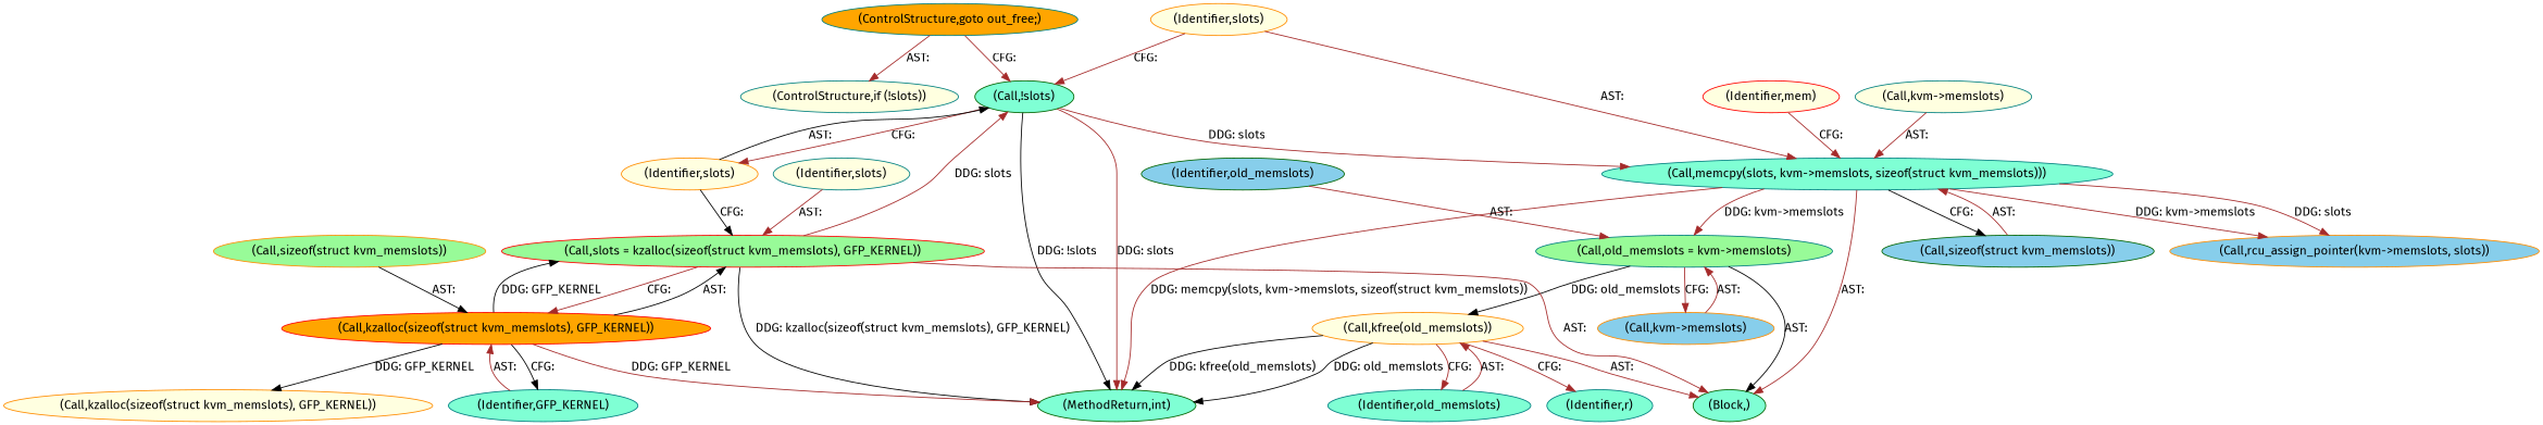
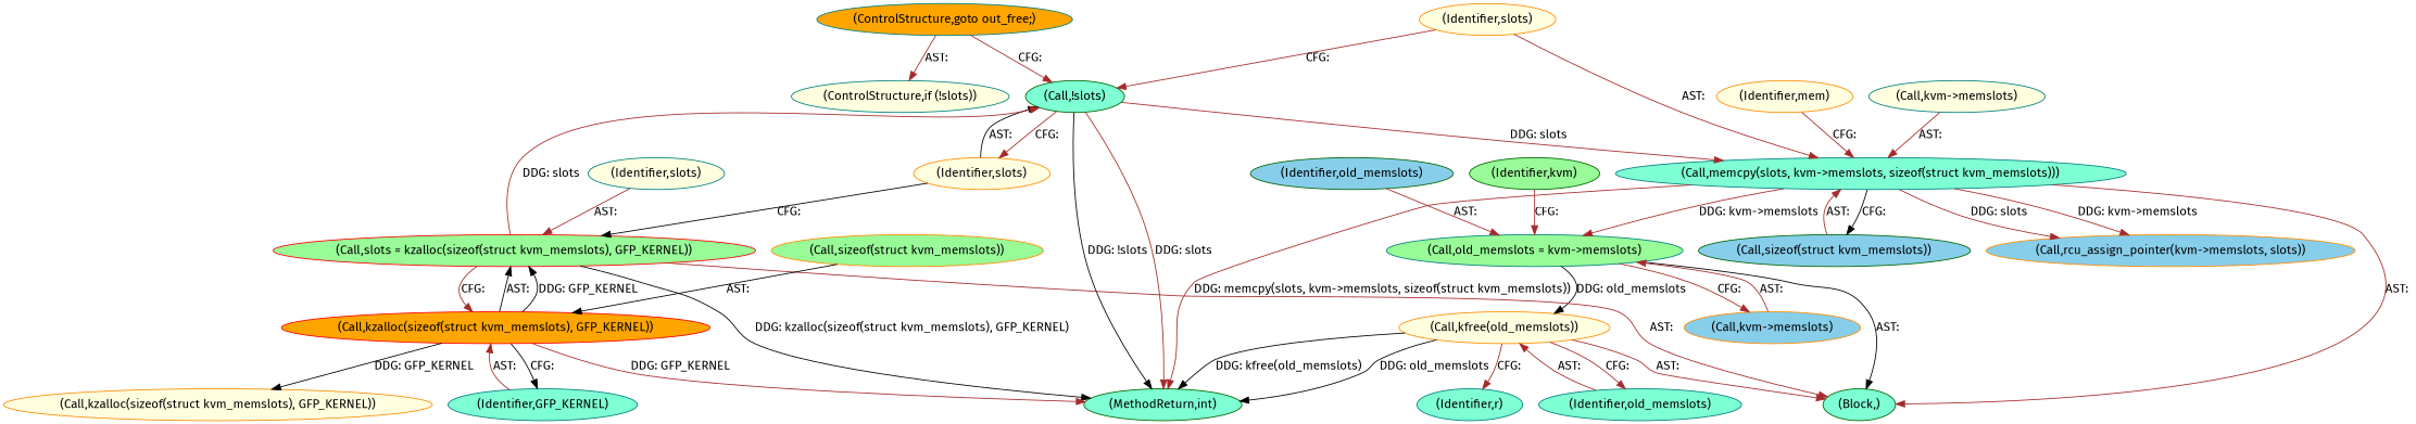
  digraph {
    fontname="Fira Sans"
    node [color=teal fillcolor=lightyellow fontname="Fira Sans" style=filled]
    edge [color=brown fontname="Fira Sans"]
    n1 [color=darkorange label="(Call,kfree(old_memslots))"]
    n2 [fillcolor=aquamarine label="(Identifier,old_memslots)"]
    n3 [color=darkgreen fillcolor=aquamarine label="(Block,)"]
    n4 [color=darkgreen fillcolor=aquamarine label="(MethodReturn,int)"]
    n5 [fillcolor=aquamarine label="(Identifier,r)"]
    n6 [fillcolor=palegreen label="(Call,old_memslots = kvm->memslots)"]
    n7 [color=darkorange fillcolor=skyblue label="(Call,kvm->memslots)"]
    n8 [fillcolor=aquamarine label="(Call,memcpy(slots, kvm->memslots, sizeof(struct kvm_memslots)))"]
    n9 [color=darkgreen fillcolor=skyblue label="(Call,sizeof(struct kvm_memslots))"]
    n10 [color=darkorange fillcolor=skyblue label="(Call,rcu_assign_pointer(kvm->memslots, slots))"]
    n11 [color=darkgreen fillcolor=aquamarine label="(Call,!slots)"]
    n12 [color=darkorange label="(Identifier,slots)"]
    n13 [label="(ControlStructure,if (!slots))"]
    n14 [color=red fillcolor=palegreen label="(Call,slots = kzalloc(sizeof(struct kvm_memslots), GFP_KERNEL))"]
    n15 [color=red fillcolor=orange label="(Call,kzalloc(sizeof(struct kvm_memslots), GFP_KERNEL))"]
    n16 [fillcolor=aquamarine label="(Identifier,GFP_KERNEL)"]
    n17 [color=darkorange label="(Call,kzalloc(sizeof(struct kvm_memslots), GFP_KERNEL))"]
    n18 [fillcolor=orange label="(ControlStructure,goto out_free;)"]
-   n19 [color=red label="(Identifier,mem)"]
+   n19 [color=darkorange label="(Identifier,mem)"]
    n20 [color=darkgreen fillcolor=skyblue label="(Identifier,old_memslots)"]
    n21 [label="(Identifier,slots)"]
+   n22 [color=darkgreen fillcolor=palegreen label="(Identifier,kvm)"]
    n23 [color=darkorange label="(Identifier,slots)"]
    n24 [label="(Call,kvm->memslots)"]
    n25 [color=darkorange fillcolor=palegreen label="(Call,sizeof(struct kvm_memslots))"]
    n1 -> n2 [label="CFG: "]
    n1 -> n3 [label="AST: "]
    n1 -> n4 [color=black label="DDG: kfree(old_memslots)"]
    n1 -> n4 [color=black label="DDG: old_memslots"]
    n1 -> n5 [label="CFG: "]
    n2 -> n1 [label="AST: "]
    n6 -> n1 [color=black label="DDG: old_memslots"]
    n6 -> n3 [color=black label="AST: "]
    n6 -> n7 [label="CFG: "]
    n7 -> n6 [label="AST: "]
    n8 -> n3 [label="AST: "]
    n8 -> n4 [label="DDG: memcpy(slots, kvm->memslots, sizeof(struct kvm_memslots))"]
    n8 -> n6 [label="DDG: kvm->memslots"]
    n8 -> n9 [color=black label="CFG: "]
    n8 -> n10 [label="DDG: kvm->memslots"]
    n8 -> n10 [label="DDG: slots"]
    n9 -> n8 [label="AST: "]
    n11 -> n4 [color=black label="DDG: !slots"]
    n11 -> n4 [label="DDG: slots"]
    n11 -> n8 [label="DDG: slots"]
    n11 -> n12 [label="CFG: "]
    n12 -> n11 [color=black label="AST: "]
    n12 -> n14 [color=black label="CFG: "]
    n14 -> n3 [label="AST: "]
    n14 -> n4 [color=black label="DDG: kzalloc(sizeof(struct kvm_memslots), GFP_KERNEL)"]
    n14 -> n11 [label="DDG: slots"]
    n14 -> n15 [label="CFG: "]
    n15 -> n4 [label="DDG: GFP_KERNEL"]
    n15 -> n14 [color=black label="AST: "]
    n15 -> n14 [color=black label="DDG: GFP_KERNEL"]
    n15 -> n16 [color=black label="CFG: "]
    n15 -> n17 [color=black label="DDG: GFP_KERNEL"]
    n16 -> n15 [label="AST: "]
    n18 -> n11 [label="CFG: "]
    n18 -> n13 [label="AST: "]
    n19 -> n8 [label="CFG: "]
    n20 -> n6 [label="AST: "]
    n21 -> n14 [label="AST: "]
+   n22 -> n6 [label="CFG: "]
    n23 -> n8 [label="AST: "]
    n23 -> n11 [label="CFG: "]
    n24 -> n8 [label="AST: "]
    n25 -> n15 [color=black label="AST: "]
  }
